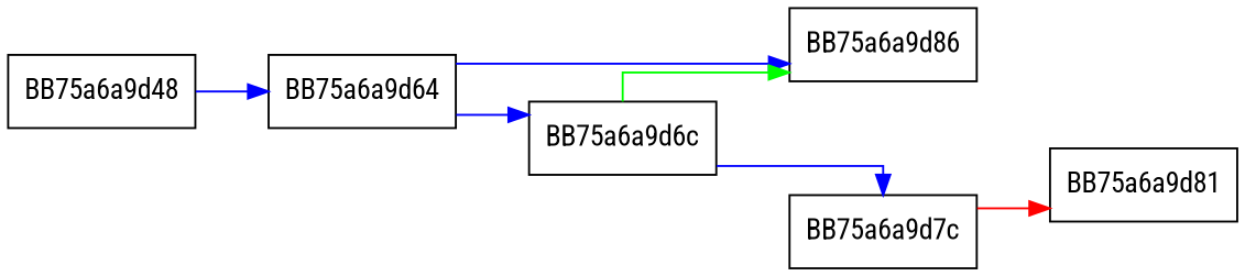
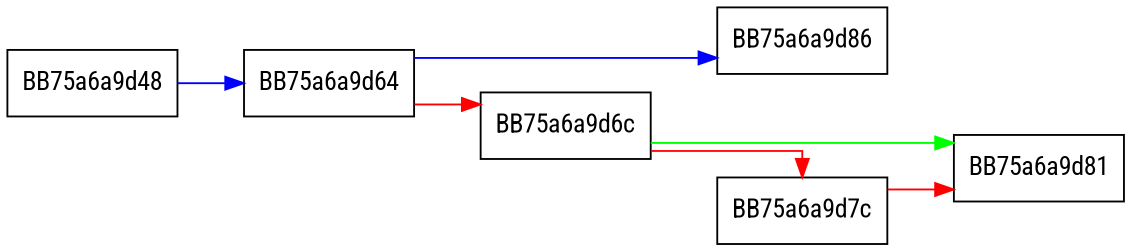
  digraph {
    fontname="Roboto Condensed"
    rankdir=LR
    splines=ortho
    node [fontname="Roboto Condensed" shape=box]
    edge [color=red fontname="Roboto Condensed"]
    BB75a6a9d48
    BB75a6a9d64
    BB75a6a9d86
    BB75a6a9d6c
    BB75a6a9d81
    BB75a6a9d7c
    BB75a6a9d48 -> BB75a6a9d64 [color=blue]
    BB75a6a9d64 -> BB75a6a9d86 [color=blue]
-   BB75a6a9d64 -> BB75a6a9d6c [color=blue]
-   BB75a6a9d6c -> BB75a6a9d86 [color=green]
-   BB75a6a9d6c -> BB75a6a9d7c [color=blue]
+   BB75a6a9d64 -> BB75a6a9d6c
+   BB75a6a9d6c -> BB75a6a9d81 [color=green]
+   BB75a6a9d6c -> BB75a6a9d7c
    BB75a6a9d7c -> BB75a6a9d81
  }
